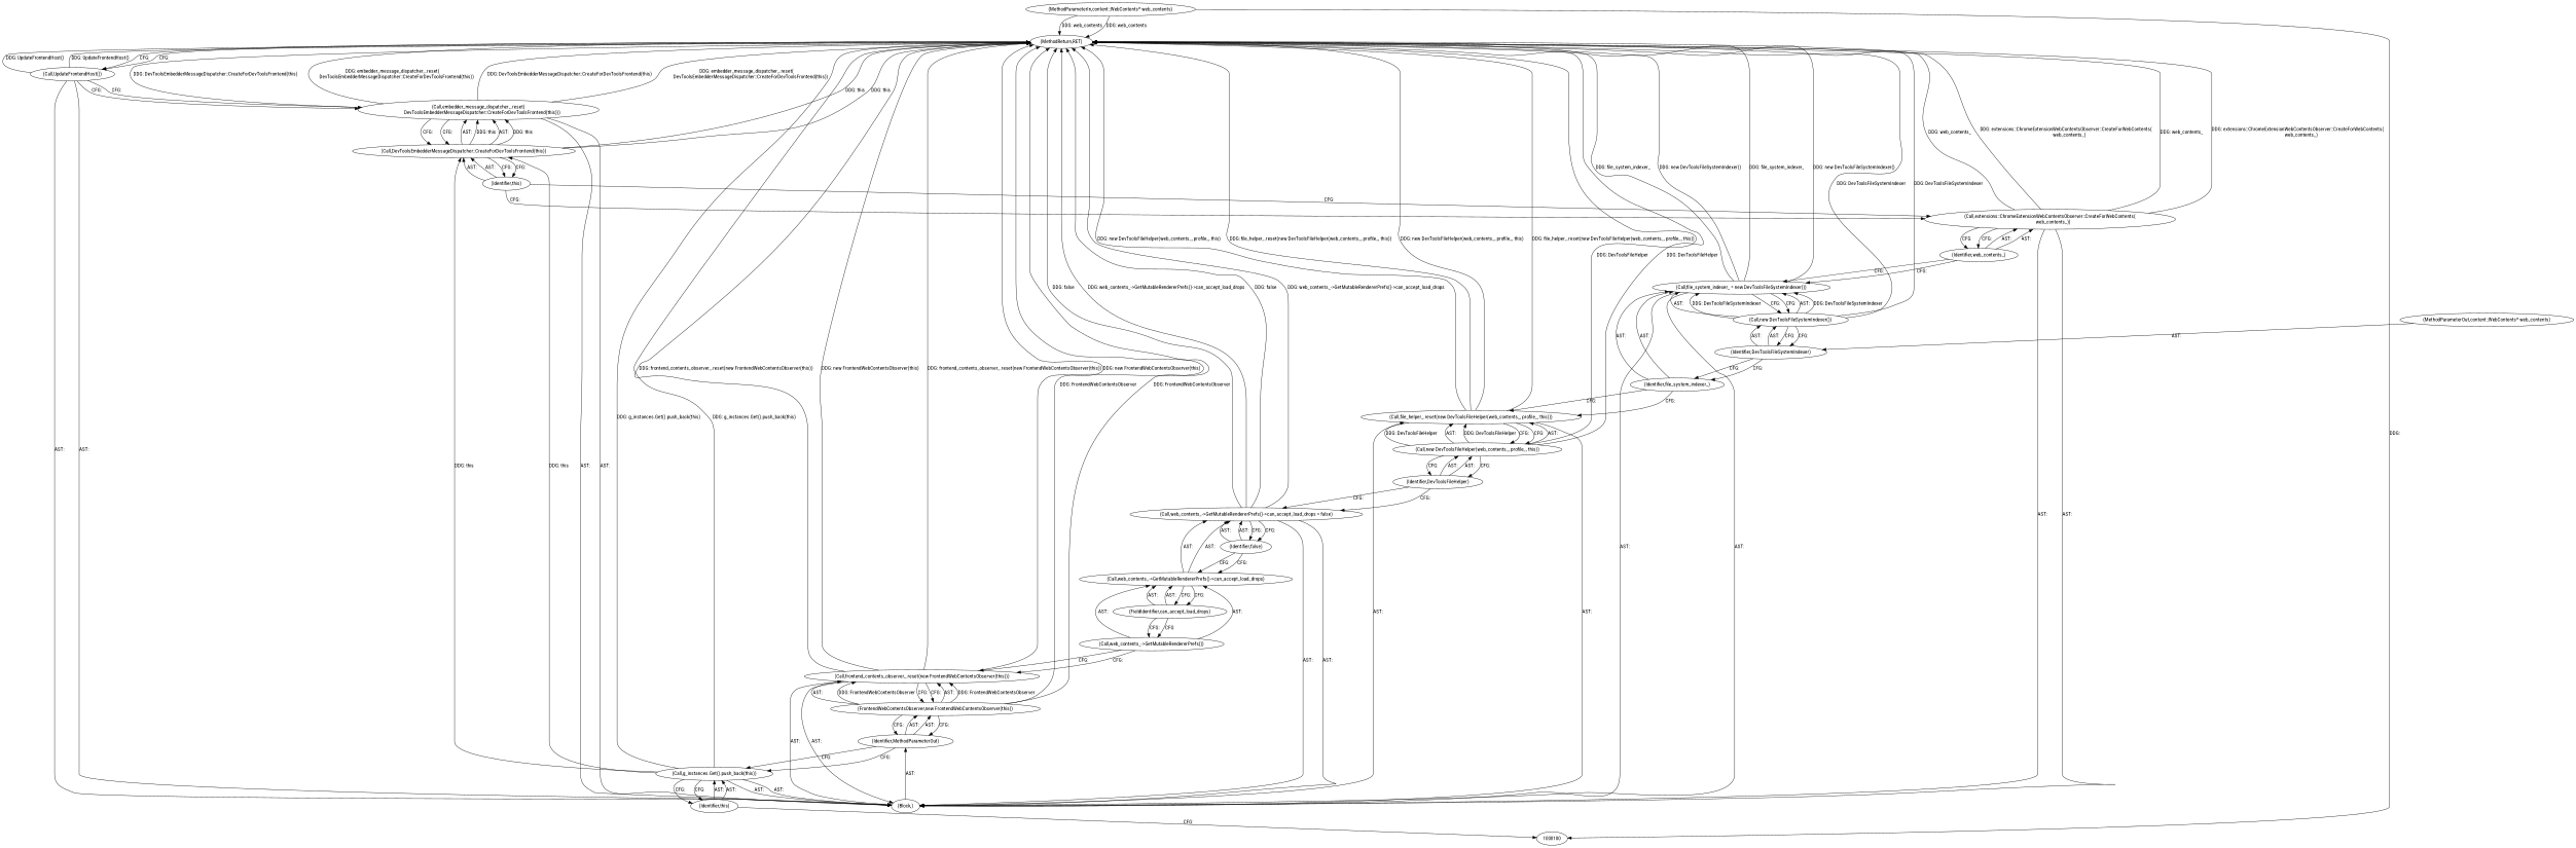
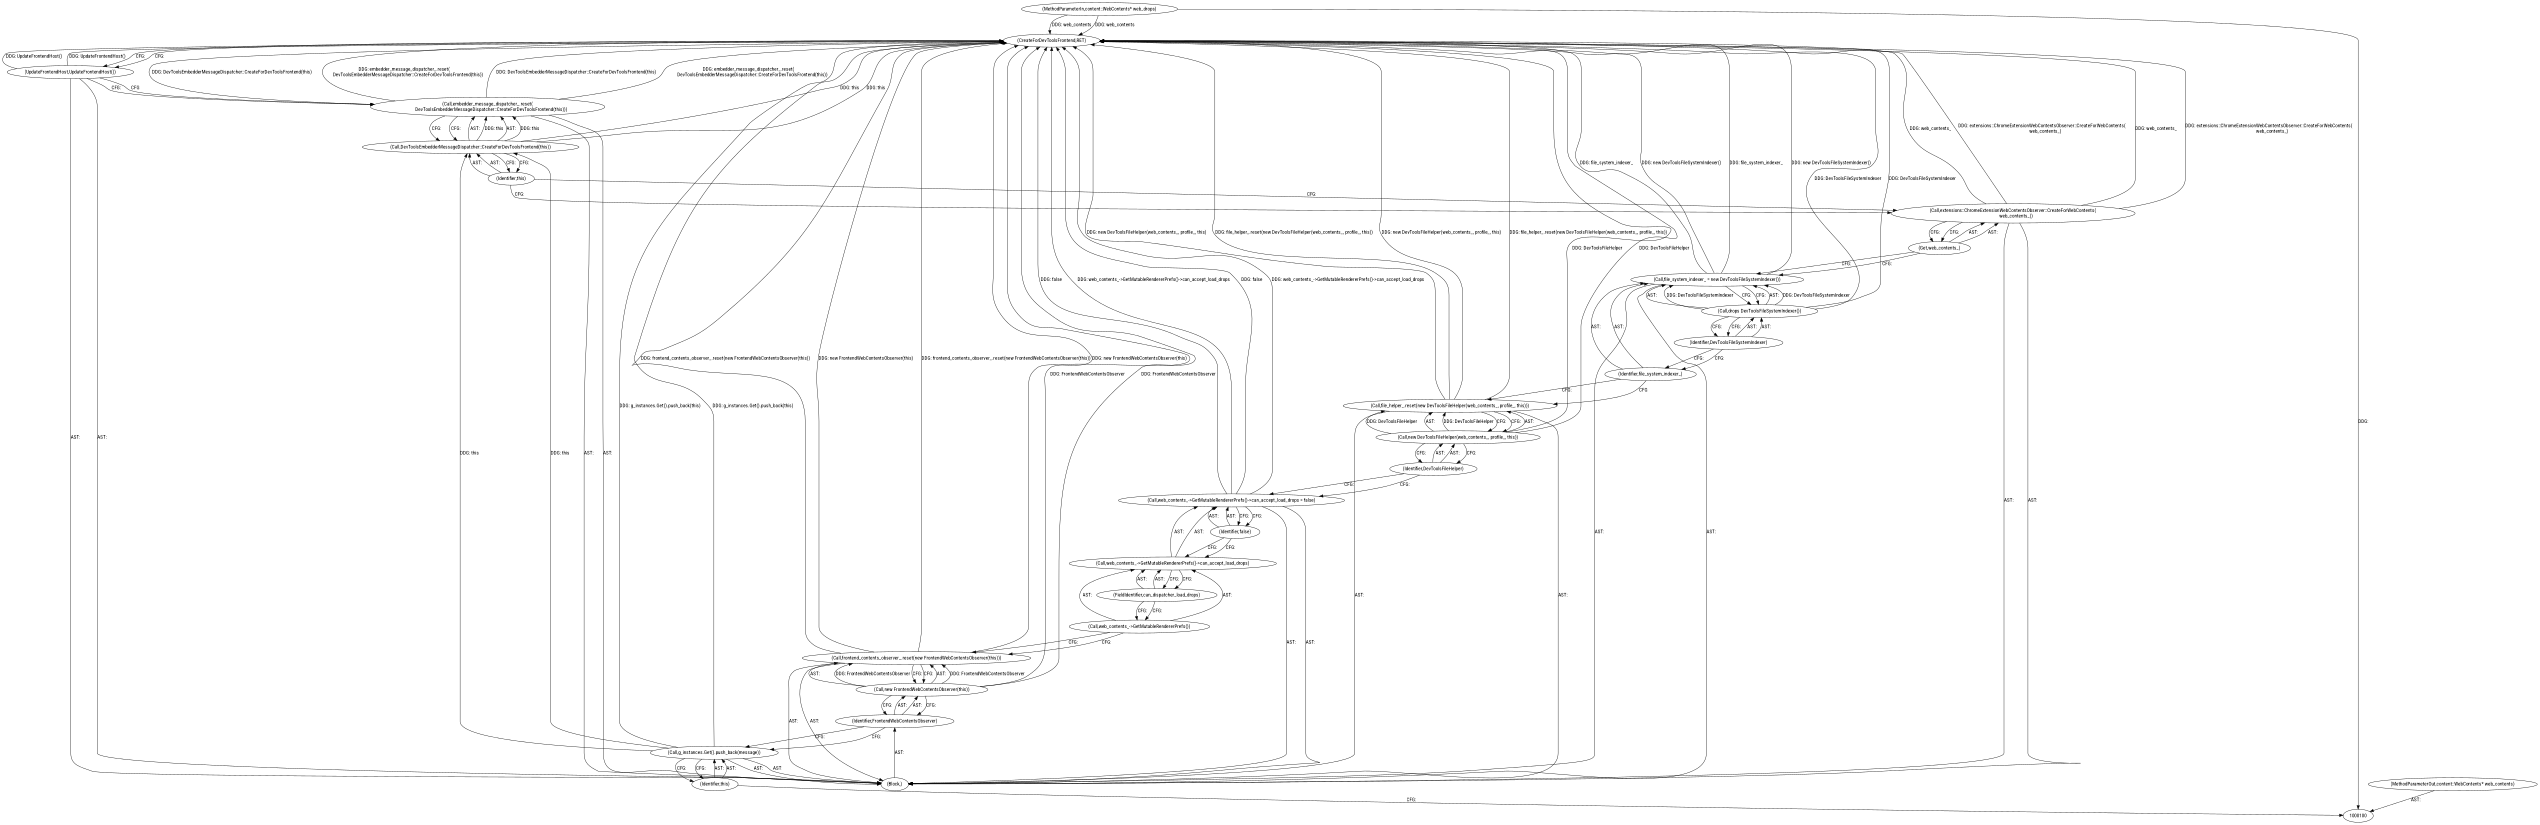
  digraph {
    fontname="Roboto Condensed"
    node [fontname="Roboto Condensed"]
    edge [fontname="Roboto Condensed"]
-   n1 [label="(MethodReturn,RET)"]
-   n2 [label="(Call,UpdateFrontendHost())"]
+   n1 [label="(CreateForDevToolsFrontend,RET)"]
+   n2 [label="(UpdateFrontendHost,UpdateFrontendHost())"]
    n3 [label="(Block,)"]
    n4 [label="(Call,embedder_message_dispatcher_.reset(\n       DevToolsEmbedderMessageDispatcher::CreateForDevToolsFrontend(this)))"]
-   n5 [label="(MethodParameterIn,content::WebContents* web_contents)"]
+   n5 [label="(MethodParameterIn,content::WebContents* web_drops)"]
    1000100
    n7 [label="(MethodParameterOut,content::WebContents* web_contents)"]
-   n8 [label="(Call,g_instances.Get().push_back(this))"]
+   n8 [label="(Call,g_instances.Get().push_back(message))"]
    n9 [label="(Identifier,this)"]
    n10 [label="(Call,DevToolsEmbedderMessageDispatcher::CreateForDevToolsFrontend(this))"]
    n11 [label="(Identifier,this)"]
-   n12 [label="(Identifier,MethodParameterOut)"]
+   n12 [label="(Identifier,FrontendWebContentsObserver)"]
    n13 [label="(Call,frontend_contents_observer_.reset(new FrontendWebContentsObserver(this)))"]
-   n14 [label="(FrontendWebContentsObserver,new FrontendWebContentsObserver(this))"]
+   n14 [label="(Call,new FrontendWebContentsObserver(this))"]
    n15 [label="(Call,web_contents_->GetMutableRendererPrefs()->can_accept_load_drops = false)"]
    n16 [label="(Identifier,false)"]
    n17 [label="(Call,web_contents_->GetMutableRendererPrefs()->can_accept_load_drops)"]
-   n18 [label="(FieldIdentifier,can_accept_load_drops)"]
+   n18 [label="(FieldIdentifier,can_dispatcher_load_drops)"]
    n19 [label="(Call,web_contents_->GetMutableRendererPrefs())"]
    n20 [label="(Call,file_helper_.reset(new DevToolsFileHelper(web_contents_, profile_, this)))"]
    n21 [label="(Call,new DevToolsFileHelper(web_contents_, profile_, this))"]
    n22 [label="(Identifier,DevToolsFileHelper)"]
    n23 [label="(Call,file_system_indexer_ = new DevToolsFileSystemIndexer())"]
-   n24 [label="(Call,new DevToolsFileSystemIndexer())"]
+   n24 [label="(Call,drops DevToolsFileSystemIndexer())"]
    n25 [label="(Identifier,DevToolsFileSystemIndexer)"]
    n26 [label="(Identifier,file_system_indexer_)"]
    n27 [label="(Call,extensions::ChromeExtensionWebContentsObserver::CreateForWebContents(\n      web_contents_))"]
-   n28 [label="(Identifier,web_contents_)"]
+   n28 [label="(Get,web_contents_)"]
    n1 -> n2 [label="CFG: "]
    n1 -> n2 [label="CFG: "]
    n2 -> n1 [label="DDG: UpdateFrontendHost()"]
    n2 -> n1 [label="DDG: UpdateFrontendHost()"]
    n2 -> n3 [label="AST: "]
    n2 -> n3 [label="AST: "]
    n2 -> n4 [label="CFG: "]
    n2 -> n4 [label="CFG: "]
    n3 -> n12 [label="AST: "]
    n4 -> n1 [label="DDG: DevToolsEmbedderMessageDispatcher::CreateForDevToolsFrontend(this)"]
    n4 -> n1 [label="DDG: embedder_message_dispatcher_.reset(\n       DevToolsEmbedderMessageDispatcher::CreateForDevToolsFrontend(this))"]
    n4 -> n1 [label="DDG: DevToolsEmbedderMessageDispatcher::CreateForDevToolsFrontend(this)"]
    n4 -> n1 [label="DDG: embedder_message_dispatcher_.reset(\n       DevToolsEmbedderMessageDispatcher::CreateForDevToolsFrontend(this))"]
    n4 -> n3 [label="AST: "]
    n4 -> n3 [label="AST: "]
    n4 -> n10 [label="CFG: "]
    n4 -> n10 [label="CFG: "]
    n5 -> n1 [label="DDG: web_contents"]
    n5 -> n1 [label="DDG: web_contents"]
    n5 -> 1000100 [label="DDG: "]
-   n7 -> n25 [label="AST: "]
+   n7 -> 1000100 [label="AST: "]
    n8 -> n1 [label="DDG: g_instances.Get().push_back(this)"]
    n8 -> n1 [label="DDG: g_instances.Get().push_back(this)"]
    n8 -> n3 [label="AST: "]
    n8 -> n3 [label="AST: "]
    n8 -> n9 [label="CFG: "]
    n8 -> n9 [label="CFG: "]
    n8 -> n10 [label="DDG: this"]
    n8 -> n10 [label="DDG: this"]
    n9 -> 1000100 [label="CFG: "]
    n9 -> n8 [label="AST: "]
    n9 -> n8 [label="AST: "]
    n10 -> n1 [label="DDG: this"]
    n10 -> n1 [label="DDG: this"]
    n10 -> n4 [label="AST: "]
    n10 -> n4 [label="DDG: this"]
    n10 -> n4 [label="AST: "]
    n10 -> n4 [label="DDG: this"]
    n10 -> n11 [label="CFG: "]
    n10 -> n11 [label="CFG: "]
    n11 -> n10 [label="AST: "]
    n11 -> n10 [label="AST: "]
    n11 -> n27 [label="CFG: "]
    n11 -> n27 [label="CFG: "]
    n12 -> n8 [label="CFG: "]
    n12 -> n8 [label="CFG: "]
    n12 -> n14 [label="AST: "]
    n12 -> n14 [label="AST: "]
    n13 -> n1 [label="DDG: frontend_contents_observer_.reset(new FrontendWebContentsObserver(this))"]
    n13 -> n1 [label="DDG: new FrontendWebContentsObserver(this)"]
    n13 -> n1 [label="DDG: frontend_contents_observer_.reset(new FrontendWebContentsObserver(this))"]
    n13 -> n1 [label="DDG: new FrontendWebContentsObserver(this)"]
    n13 -> n3 [label="AST: "]
    n13 -> n3 [label="AST: "]
    n13 -> n14 [label="CFG: "]
    n13 -> n14 [label="CFG: "]
    n14 -> n1 [label="DDG: FrontendWebContentsObserver"]
    n14 -> n1 [label="DDG: FrontendWebContentsObserver"]
    n14 -> n12 [label="CFG: "]
    n14 -> n12 [label="CFG: "]
    n14 -> n13 [label="AST: "]
    n14 -> n13 [label="DDG: FrontendWebContentsObserver"]
    n14 -> n13 [label="AST: "]
    n14 -> n13 [label="DDG: FrontendWebContentsObserver"]
    n15 -> n1 [label="DDG: false"]
    n15 -> n1 [label="DDG: web_contents_->GetMutableRendererPrefs()->can_accept_load_drops"]
    n15 -> n1 [label="DDG: false"]
    n15 -> n1 [label="DDG: web_contents_->GetMutableRendererPrefs()->can_accept_load_drops"]
    n15 -> n3 [label="AST: "]
    n15 -> n3 [label="AST: "]
    n15 -> n16 [label="CFG: "]
    n15 -> n16 [label="CFG: "]
    n16 -> n15 [label="AST: "]
    n16 -> n15 [label="AST: "]
    n16 -> n17 [label="CFG: "]
    n16 -> n17 [label="CFG: "]
    n17 -> n15 [label="AST: "]
    n17 -> n15 [label="AST: "]
    n17 -> n18 [label="CFG: "]
    n17 -> n18 [label="CFG: "]
    n18 -> n17 [label="AST: "]
    n18 -> n17 [label="AST: "]
    n18 -> n19 [label="CFG: "]
    n18 -> n19 [label="CFG: "]
    n19 -> n13 [label="CFG: "]
    n19 -> n13 [label="CFG: "]
    n19 -> n17 [label="AST: "]
    n19 -> n17 [label="AST: "]
    n20 -> n1 [label="DDG: new DevToolsFileHelper(web_contents_, profile_, this)"]
    n20 -> n1 [label="DDG: file_helper_.reset(new DevToolsFileHelper(web_contents_, profile_, this))"]
    n20 -> n1 [label="DDG: new DevToolsFileHelper(web_contents_, profile_, this)"]
    n20 -> n1 [label="DDG: file_helper_.reset(new DevToolsFileHelper(web_contents_, profile_, this))"]
    n20 -> n3 [label="AST: "]
    n20 -> n3 [label="AST: "]
    n20 -> n21 [label="CFG: "]
    n20 -> n21 [label="CFG: "]
    n21 -> n1 [label="DDG: DevToolsFileHelper"]
    n21 -> n1 [label="DDG: DevToolsFileHelper"]
    n21 -> n20 [label="AST: "]
    n21 -> n20 [label="DDG: DevToolsFileHelper"]
    n21 -> n20 [label="AST: "]
    n21 -> n20 [label="DDG: DevToolsFileHelper"]
    n21 -> n22 [label="CFG: "]
    n21 -> n22 [label="CFG: "]
    n22 -> n15 [label="CFG: "]
    n22 -> n15 [label="CFG: "]
    n22 -> n21 [label="AST: "]
    n22 -> n21 [label="AST: "]
    n23 -> n1 [label="DDG: file_system_indexer_"]
    n23 -> n1 [label="DDG: new DevToolsFileSystemIndexer()"]
    n23 -> n1 [label="DDG: file_system_indexer_"]
    n23 -> n1 [label="DDG: new DevToolsFileSystemIndexer()"]
    n23 -> n3 [label="AST: "]
    n23 -> n3 [label="AST: "]
    n23 -> n24 [label="CFG: "]
    n23 -> n24 [label="CFG: "]
    n24 -> n1 [label="DDG: DevToolsFileSystemIndexer"]
    n24 -> n1 [label="DDG: DevToolsFileSystemIndexer"]
    n24 -> n23 [label="AST: "]
    n24 -> n23 [label="DDG: DevToolsFileSystemIndexer"]
    n24 -> n23 [label="AST: "]
    n24 -> n23 [label="DDG: DevToolsFileSystemIndexer"]
    n24 -> n25 [label="CFG: "]
    n24 -> n25 [label="CFG: "]
    n25 -> n24 [label="AST: "]
    n25 -> n24 [label="AST: "]
    n25 -> n26 [label="CFG: "]
    n25 -> n26 [label="CFG: "]
    n26 -> n20 [label="CFG: "]
    n26 -> n20 [label="CFG: "]
    n26 -> n23 [label="AST: "]
    n26 -> n23 [label="AST: "]
    n27 -> n1 [label="DDG: web_contents_"]
    n27 -> n1 [label="DDG: extensions::ChromeExtensionWebContentsObserver::CreateForWebContents(\n      web_contents_)"]
    n27 -> n1 [label="DDG: web_contents_"]
    n27 -> n1 [label="DDG: extensions::ChromeExtensionWebContentsObserver::CreateForWebContents(\n      web_contents_)"]
    n27 -> n3 [label="AST: "]
    n27 -> n3 [label="AST: "]
    n27 -> n28 [label="CFG: "]
    n27 -> n28 [label="CFG: "]
    n28 -> n23 [label="CFG: "]
    n28 -> n23 [label="CFG: "]
    n28 -> n27 [label="AST: "]
    n28 -> n27 [label="AST: "]
  }
